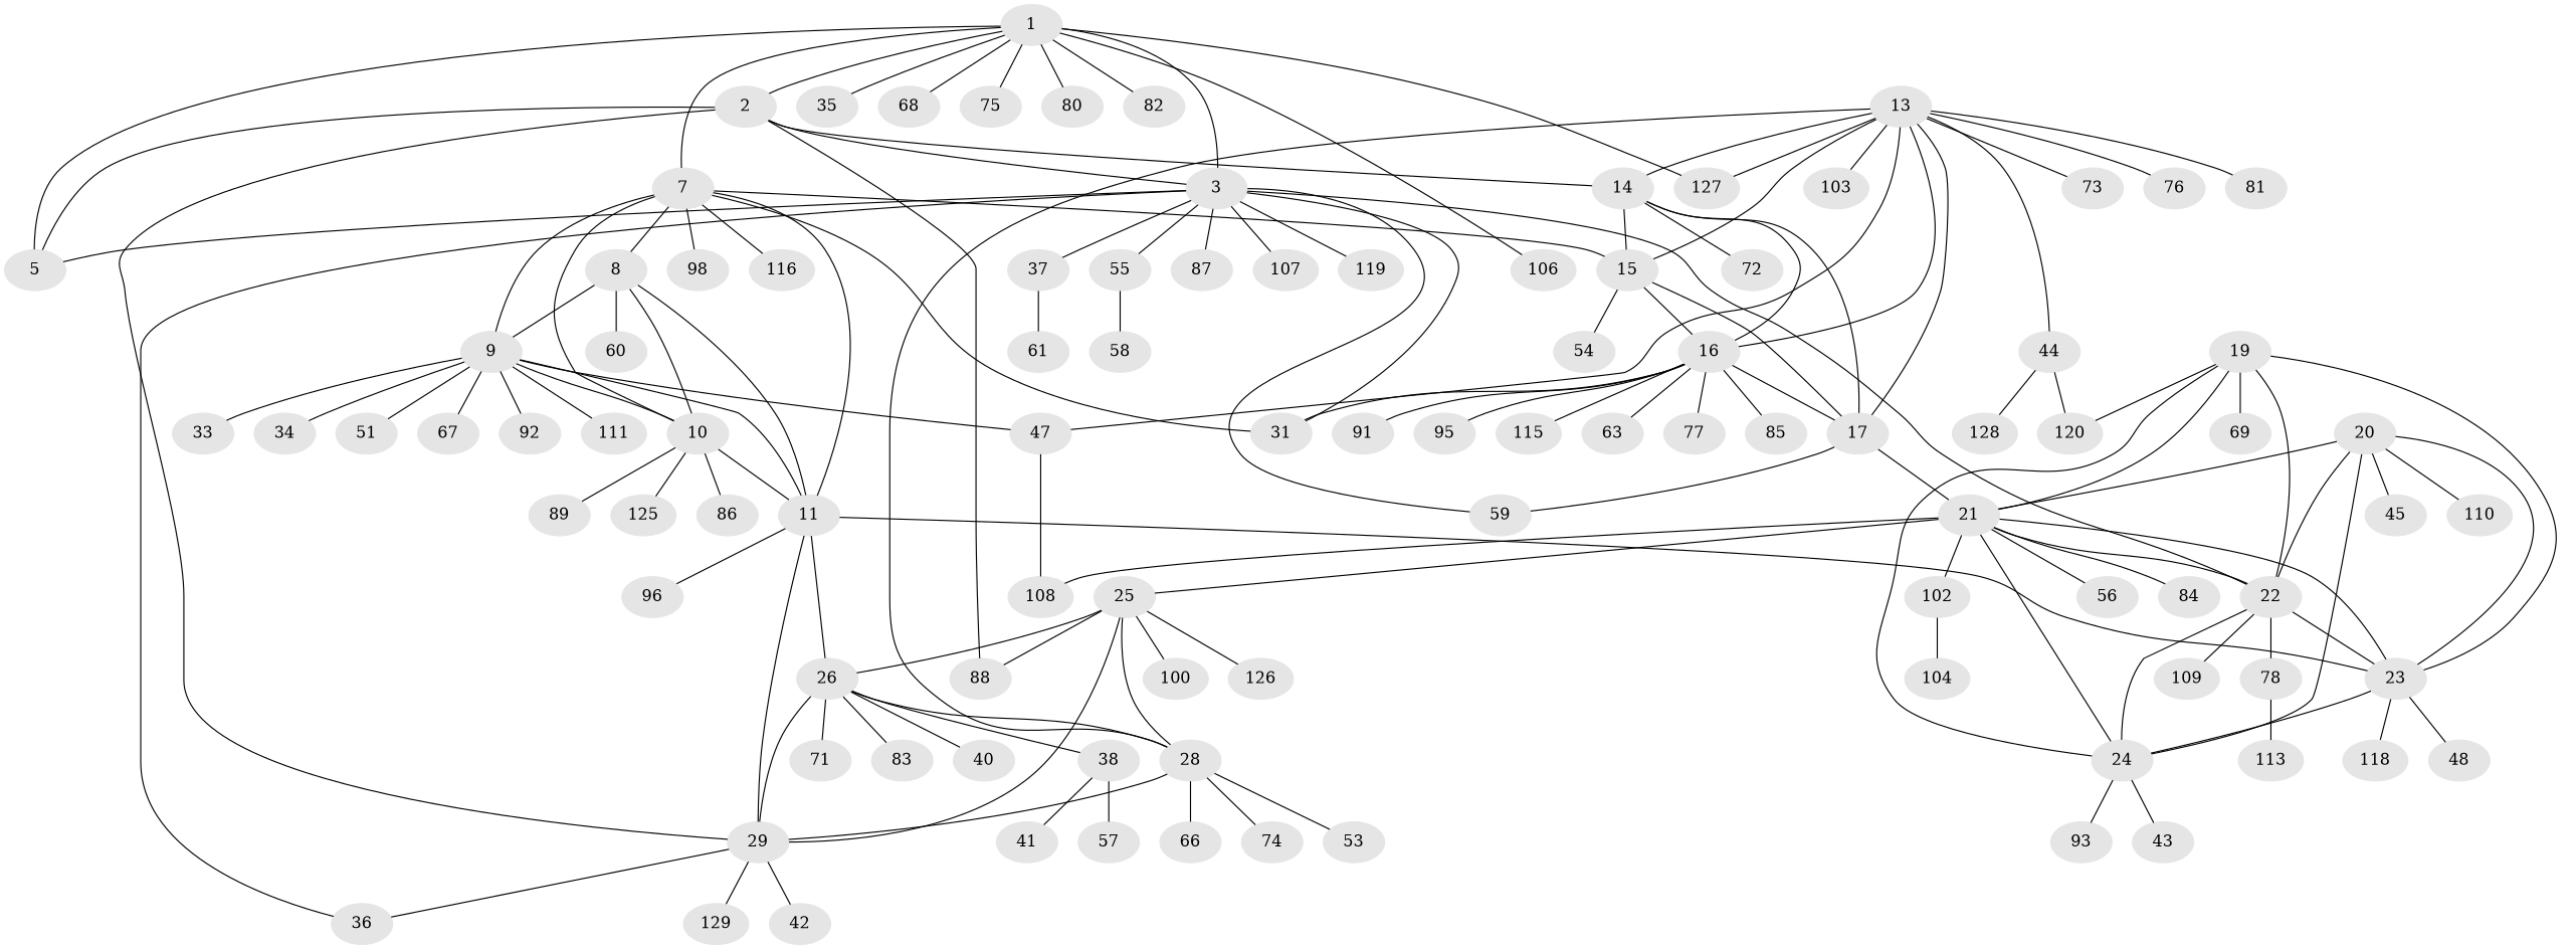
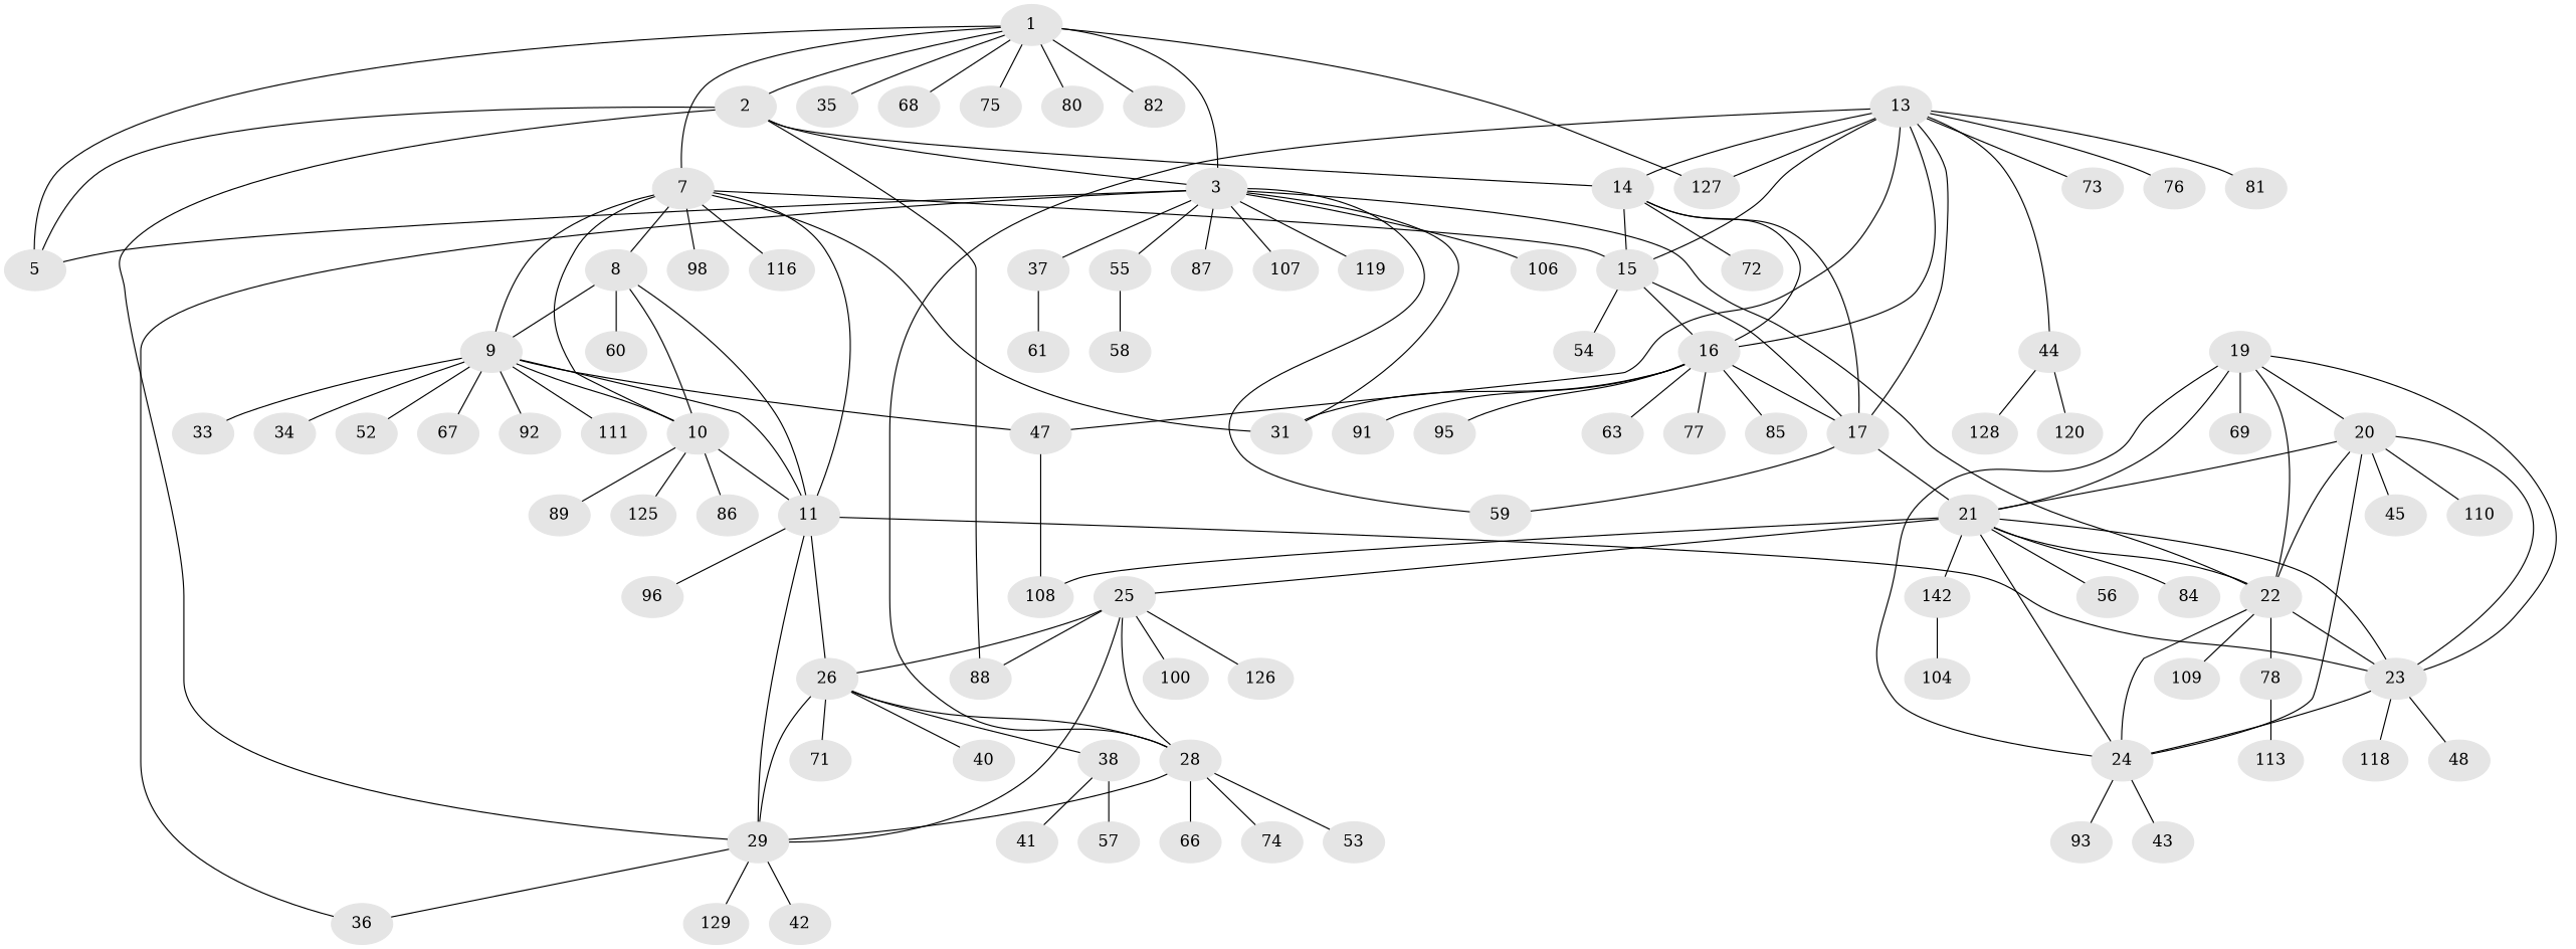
  graph {
    node [color=gray90 style=filled]
    1 [super="+6"]
    2 [super="+46"]
    3 [super="+4"]
    5
    7 [super="+12"]
    35
    68
    75
    80
    82
    106
    127
    14 [super="+18"]
    29 [super="+30"]
    88
    22 [super="+105"]
    31 [super="+94"]
    36 [super="+50"]
    37
    55 [super="+114"]
    59 [super="+65"]
    87
    107
    119
    8 [super="+70"]
    9 [super="+97"]
    10 [super="+32"]
    11 [super="+79"]
    15
    98
    116
    16 [super="+101"]
    17 [super="+64"]
    72
    42
    129
    23 [super="+99"]
    24
    78 [super="+122"]
    109
    61
    58
    60
    33
    34
    47
-   52 [label=51]
+   52
    67
    92 [super="+117"]
    111
    86
    89
    125
    26 [super="+27"]
    96
    54
    108
    48
    118
    28 [super="+49"]
    38 [super="+90"]
    40
    71
-   83
    13 [super="+123"]
    44
    73
    76
    81
-   103
    63 [super="+121"]
    77
    85 [super="+124"]
    91
    95
-   115
    21 [super="+112"]
    53
    66
    74
    120
    128
    25 [super="+51"]
    56
    84
-   102
+   102 [label=142]
    19 [super="+39"]
    20 [super="+62"]
    69
    45
    110
    43
    93
    100
    126
    104
    113
    41
    57
    1 -- 2 [weight=2]
    1 -- 3 [weight=4]
    1 -- 5 [weight=2]
    1 -- 7
    1 -- 35
    1 -- 68
    1 -- 75
    1 -- 80
    1 -- 82
-   1 -- 106
+   3 -- 106
    1 -- 127
    2 -- 3 [weight=2]
    2 -- 5
    2 -- 14
    2 -- 29
    2 -- 88
    3 -- 5 [weight=2]
    3 -- 22
    3 -- 31
    3 -- 36
    3 -- 37
    3 -- 55
    3 -- 59
    3 -- 87
    3 -- 107
    3 -- 119
    7 -- 31
    7 -- 8 [weight=2]
    7 -- 9 [weight=2]
    7 -- 10 [weight=2]
    7 -- 11 [weight=2]
    7 -- 15
    7 -- 98
    7 -- 116
    14 -- 15 [weight=2]
    14 -- 16 [weight=2]
    14 -- 17 [weight=2]
    14 -- 72
    29 -- 36
    29 -- 42
    29 -- 129
    22 -- 23
    22 -- 24
    22 -- 78
    22 -- 109
    37 -- 61
    55 -- 58
    8 -- 9
    8 -- 10
    8 -- 11
    8 -- 60
    9 -- 10
    9 -- 11
    9 -- 33
    9 -- 34
    9 -- 47
    9 -- 52
    9 -- 67
    9 -- 92
    9 -- 111
    10 -- 11
    10 -- 86
    10 -- 89
    10 -- 125
    11 -- 29
    11 -- 23
    11 -- 26
    11 -- 96
    15 -- 16
    15 -- 17
    15 -- 54
    16 -- 31
    16 -- 17
    16 -- 63
    16 -- 77
    16 -- 85
    16 -- 91
    16 -- 95
-   16 -- 115
    17 -- 59
    17 -- 21
    23 -- 24
    23 -- 48
    23 -- 118
    24 -- 43
    24 -- 93
    78 -- 113
    47 -- 108
    26 -- 29 [weight=4]
    26 -- 28 [weight=2]
    26 -- 38
    26 -- 40
    26 -- 71
-   26 -- 83
    28 -- 29 [weight=2]
    28 -- 53
    28 -- 66
    28 -- 74
    38 -- 41
    38 -- 57
    13 -- 127
    13 -- 14 [weight=2]
    13 -- 15
    13 -- 16
    13 -- 17
    13 -- 47
    13 -- 28
    13 -- 44
    13 -- 73
    13 -- 76
    13 -- 81
-   13 -- 103
    44 -- 120
    44 -- 128
    21 -- 22
    21 -- 23
    21 -- 24
    21 -- 108
    21 -- 25
    21 -- 56
    21 -- 84
    21 -- 102
    25 -- 29 [weight=2]
    25 -- 88
    25 -- 26 [weight=2]
    25 -- 28
    25 -- 100
    25 -- 126
    102 -- 104
    19 -- 22
    19 -- 23
    19 -- 24
    19 -- 21
-   19 -- 120
+   19 -- 20
    19 -- 69
    20 -- 22
    20 -- 23
    20 -- 24
    20 -- 21
    20 -- 45
    20 -- 110
  }
